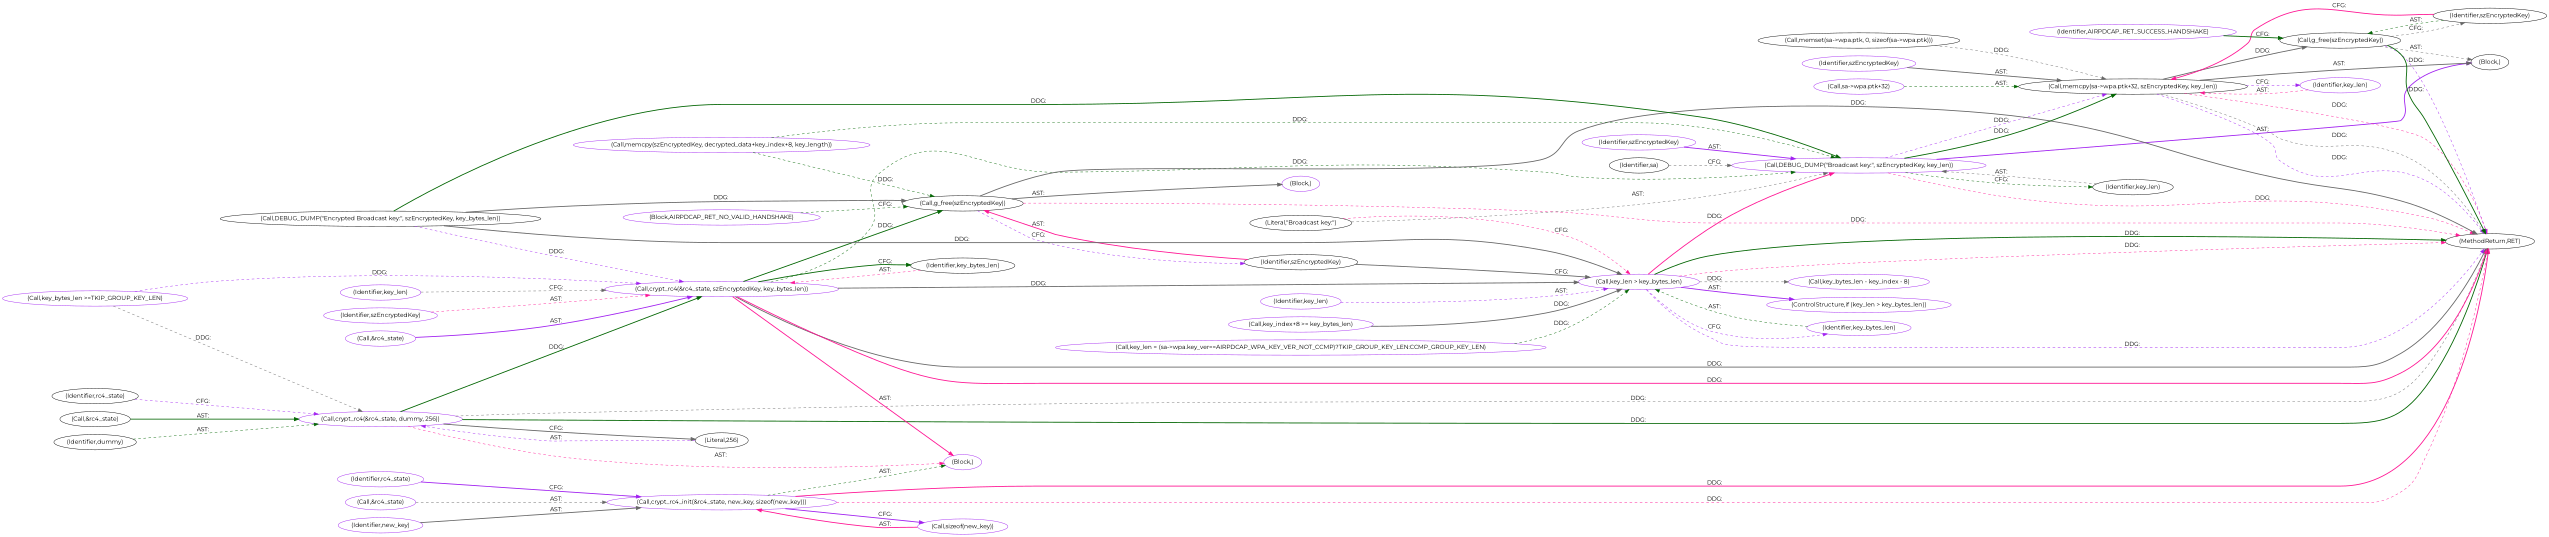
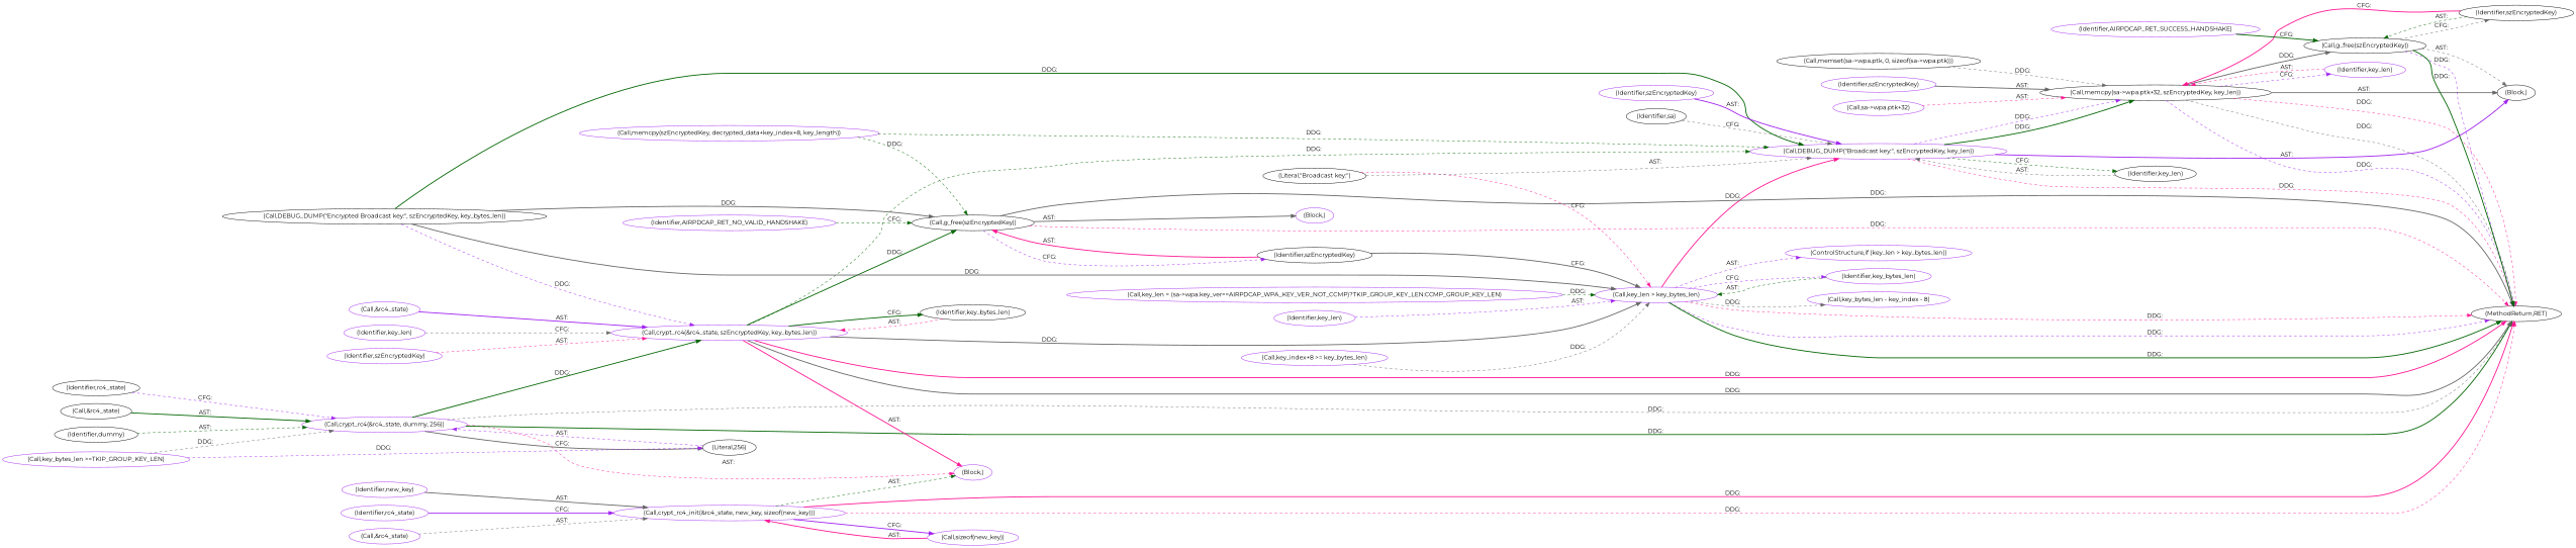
  digraph {
    fontname=Montserrat
    rankdir=LR
    node [color=purple fontname=Montserrat]
    edge [color=gray40 fontname=Montserrat style=dashed]
    n1 [label="(Call,crypt_rc4_init(&rc4_state, new_key, sizeof(new_key)))"]
    n2 [label="(Block,)"]
    n3 [label="(Call,sizeof(new_key))"]
    n4 [color=black label="(MethodReturn,RET)"]
    n5 [label="(Call,crypt_rc4(&rc4_state, dummy, 256))"]
    n6 [label="(Call,crypt_rc4(&rc4_state, szEncryptedKey, key_bytes_len))"]
    n7 [color=black label="(Literal,256)"]
    n8 [label="(Call,key_len > key_bytes_len)"]
    n9 [label="(Call,DEBUG_DUMP(\"Broadcast key:\", szEncryptedKey, key_len))"]
    n10 [color=black label="(Call,g_free(szEncryptedKey))"]
    n11 [color=black label="(Identifier,key_bytes_len)"]
    n12 [label="(ControlStructure,if (key_len > key_bytes_len))"]
    n13 [label="(Identifier,key_bytes_len)"]
    n14 [label="(Call,key_bytes_len - key_index - 8)"]
    n15 [color=black label="(Call,memcpy(sa->wpa.ptk+32, szEncryptedKey, key_len))"]
    n16 [color=black label="(Identifier,key_len)"]
    n17 [color=black label="(Block,)"]
    n18 [label="(Block,)"]
    n19 [color=black label="(Identifier,szEncryptedKey)"]
    n20 [color=black label="(Call,g_free(szEncryptedKey))"]
    n21 [label="(Identifier,key_len)"]
    n22 [color=black label="(Identifier,szEncryptedKey)"]
    n23 [label="(Identifier,key_len)"]
    n24 [label="(Identifier,szEncryptedKey)"]
    n25 [label="(Call,key_index+8 >= key_bytes_len)"]
    n26 [label="(Call,key_len = (sa->wpa.key_ver==AIRPDCAP_WPA_KEY_VER_NOT_CCMP)?TKIP_GROUP_KEY_LEN:CCMP_GROUP_KEY_LEN)"]
    n27 [label="(Call,sa->wpa.ptk+32)"]
    n28 [color=black label="(Call,&rc4_state)"]
    n29 [label="(Call,memcpy(szEncryptedKey, decrypted_data+key_index+8, key_length))"]
    n30 [color=black label="(Identifier,dummy)"]
    n31 [label="(Identifier,new_key)"]
    n32 [color=black label="(Literal,\"Broadcast key:\")"]
    n33 [label="(Call,&rc4_state)"]
    n34 [color=black label="(Identifier,sa)"]
    n35 [label="(Call,key_bytes_len >=TKIP_GROUP_KEY_LEN)"]
    n36 [label="(Identifier,AIRPDCAP_RET_SUCCESS_HANDSHAKE)"]
    n37 [color=black label="(Call,DEBUG_DUMP(\"Encrypted Broadcast key:\", szEncryptedKey, key_bytes_len))"]
    n38 [color=black label="(Call,memset(sa->wpa.ptk, 0, sizeof(sa->wpa.ptk)))"]
    n39 [label="(Identifier,szEncryptedKey)"]
    n40 [label="(Identifier,szEncryptedKey)"]
    n41 [label="(Identifier,key_len)"]
-   n42 [label="(Block,AIRPDCAP_RET_NO_VALID_HANDSHAKE)"]
+   n42 [label="(Identifier,AIRPDCAP_RET_NO_VALID_HANDSHAKE)"]
    n43 [color=black label="(Identifier,rc4_state)"]
    n44 [label="(Identifier,rc4_state)"]
    n45 [label="(Call,&rc4_state)"]
    n1 -> n2 [color=darkgreen label="AST: "]
    n1 -> n3 [color=purple label="CFG: " style=bold]
    n1 -> n4 [color=deeppink label="DDG: " style=bold]
    n1 -> n4 [color=deeppink label="DDG: "]
    n3 -> n1 [color=deeppink label="AST: " style=bold]
    n5 -> n2 [color=deeppink label="AST: "]
    n5 -> n4 [label="DDG: "]
    n5 -> n4 [color=darkgreen label="DDG: " style=bold]
    n5 -> n6 [color=darkgreen label="DDG: " style=bold]
    n5 -> n7 [label="CFG: " style=bold]
    n6 -> n2 [color=deeppink label="AST: " style=bold]
    n6 -> n4 [label="DDG: " style=bold]
    n6 -> n4 [color=deeppink label="DDG: " style=bold]
    n6 -> n8 [label="DDG: " style=bold]
    n6 -> n9 [color=darkgreen label="DDG: "]
    n6 -> n10 [color=darkgreen label="DDG: " style=bold]
    n6 -> n11 [color=darkgreen label="CFG: " style=bold]
    n7 -> n5 [color=purple label="AST: "]
    n8 -> n4 [color=purple label="DDG: "]
    n8 -> n4 [color=darkgreen label="DDG: " style=bold]
    n8 -> n4 [color=deeppink label="DDG: "]
    n8 -> n9 [color=deeppink label="DDG: " style=bold]
-   n8 -> n12 [color=purple label="AST: " style=bold]
+   n8 -> n12 [color=purple label="AST: "]
    n8 -> n13 [color=purple label="CFG: "]
    n8 -> n14 [label="DDG: "]
    n9 -> n4 [color=deeppink label="DDG: "]
    n9 -> n15 [color=purple label="DDG: "]
    n9 -> n15 [color=darkgreen label="DDG: " style=bold]
    n9 -> n16 [color=darkgreen label="CFG: "]
    n9 -> n17 [color=purple label="AST: " style=bold]
    n10 -> n4 [label="DDG: " style=bold]
    n10 -> n4 [color=deeppink label="DDG: "]
    n10 -> n18 [label="AST: " style=bold]
    n10 -> n19 [color=purple label="CFG: "]
    n11 -> n6 [color=deeppink label="AST: "]
    n13 -> n8 [color=darkgreen label="AST: "]
    n15 -> n4 [color=purple label="DDG: "]
    n15 -> n4 [color=deeppink label="DDG: "]
    n15 -> n4 [label="DDG: "]
    n15 -> n17 [label="AST: " style=bold]
    n15 -> n20 [label="DDG: " style=bold]
    n15 -> n21 [color=purple label="CFG: "]
    n16 -> n9 [label="AST: "]
    n19 -> n8 [label="CFG: " style=bold]
    n19 -> n10 [color=deeppink label="AST: " style=bold]
    n20 -> n4 [color=purple label="DDG: "]
    n20 -> n4 [color=darkgreen label="DDG: " style=bold]
    n20 -> n17 [label="AST: "]
    n20 -> n22 [label="CFG: "]
    n21 -> n15 [color=deeppink label="AST: "]
    n22 -> n15 [color=deeppink label="CFG: " style=bold]
    n22 -> n20 [color=darkgreen label="AST: "]
    n23 -> n8 [color=purple label="AST: "]
    n24 -> n6 [color=deeppink label="AST: "]
-   n25 -> n8 [label="DDG: " style=bold]
+   n25 -> n8 [label="DDG: "]
    n26 -> n8 [color=darkgreen label="DDG: "]
-   n27 -> n15 [color=darkgreen label="AST: "]
+   n27 -> n15 [color=deeppink label="AST: "]
    n28 -> n5 [color=darkgreen label="AST: " style=bold]
    n29 -> n9 [color=darkgreen label="DDG: "]
    n29 -> n10 [color=darkgreen label="DDG: "]
    n30 -> n5 [color=darkgreen label="AST: "]
    n31 -> n1 [label="AST: " style=bold]
    n32 -> n8 [color=deeppink label="CFG: "]
    n32 -> n9 [label="AST: "]
    n33 -> n6 [color=purple label="AST: " style=bold]
    n34 -> n9 [label="CFG: "]
    n35 -> n5 [label="DDG: "]
-   n35 -> n6 [color=purple label="DDG: "]
+   n35 -> n7 [color=purple label="DDG: "]
    n36 -> n20 [color=darkgreen label="CFG: " style=bold]
    n37 -> n6 [color=purple label="DDG: "]
    n37 -> n8 [label="DDG: " style=bold]
    n37 -> n9 [color=darkgreen label="DDG: " style=bold]
    n37 -> n10 [label="DDG: " style=bold]
    n38 -> n15 [label="DDG: "]
    n39 -> n15 [label="AST: " style=bold]
    n40 -> n9 [color=purple label="AST: " style=bold]
    n41 -> n6 [label="CFG: "]
    n42 -> n10 [color=darkgreen label="CFG: "]
    n43 -> n5 [color=purple label="CFG: "]
    n44 -> n1 [color=purple label="CFG: " style=bold]
    n45 -> n1 [label="AST: "]
  }
